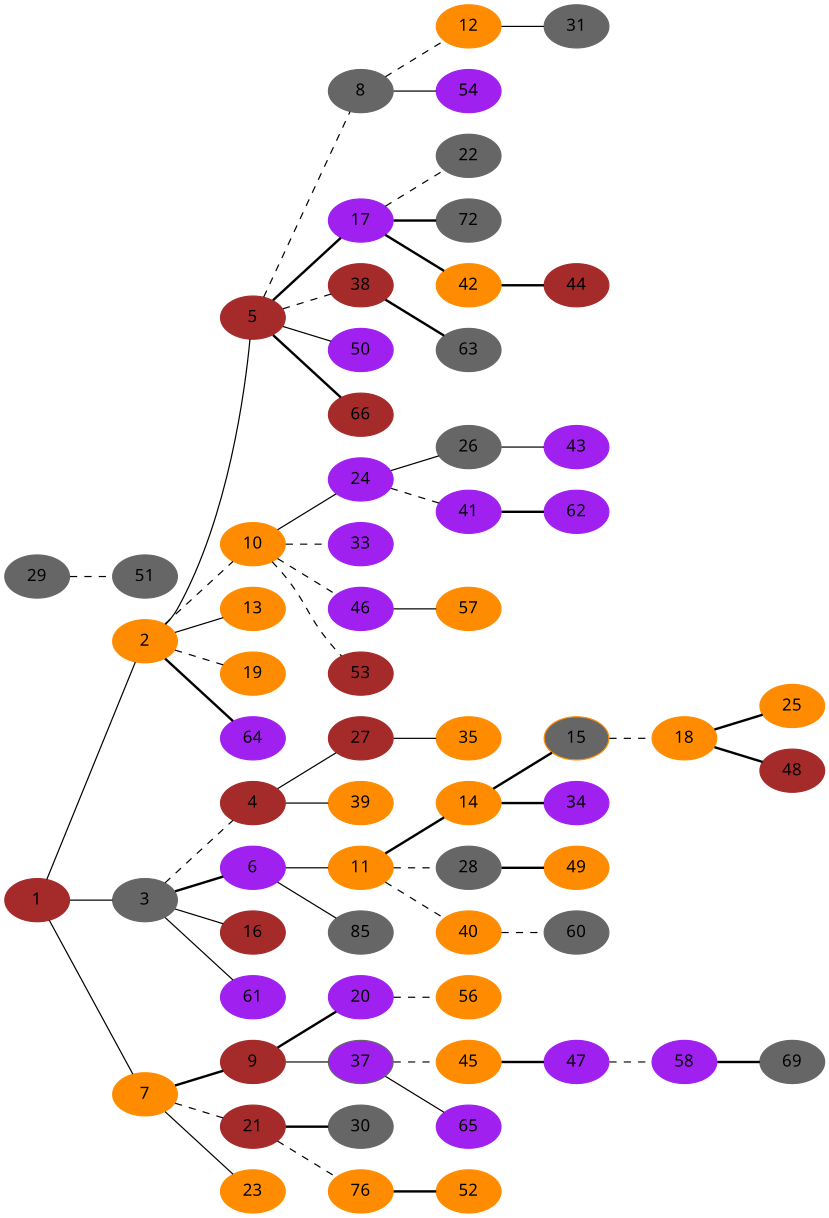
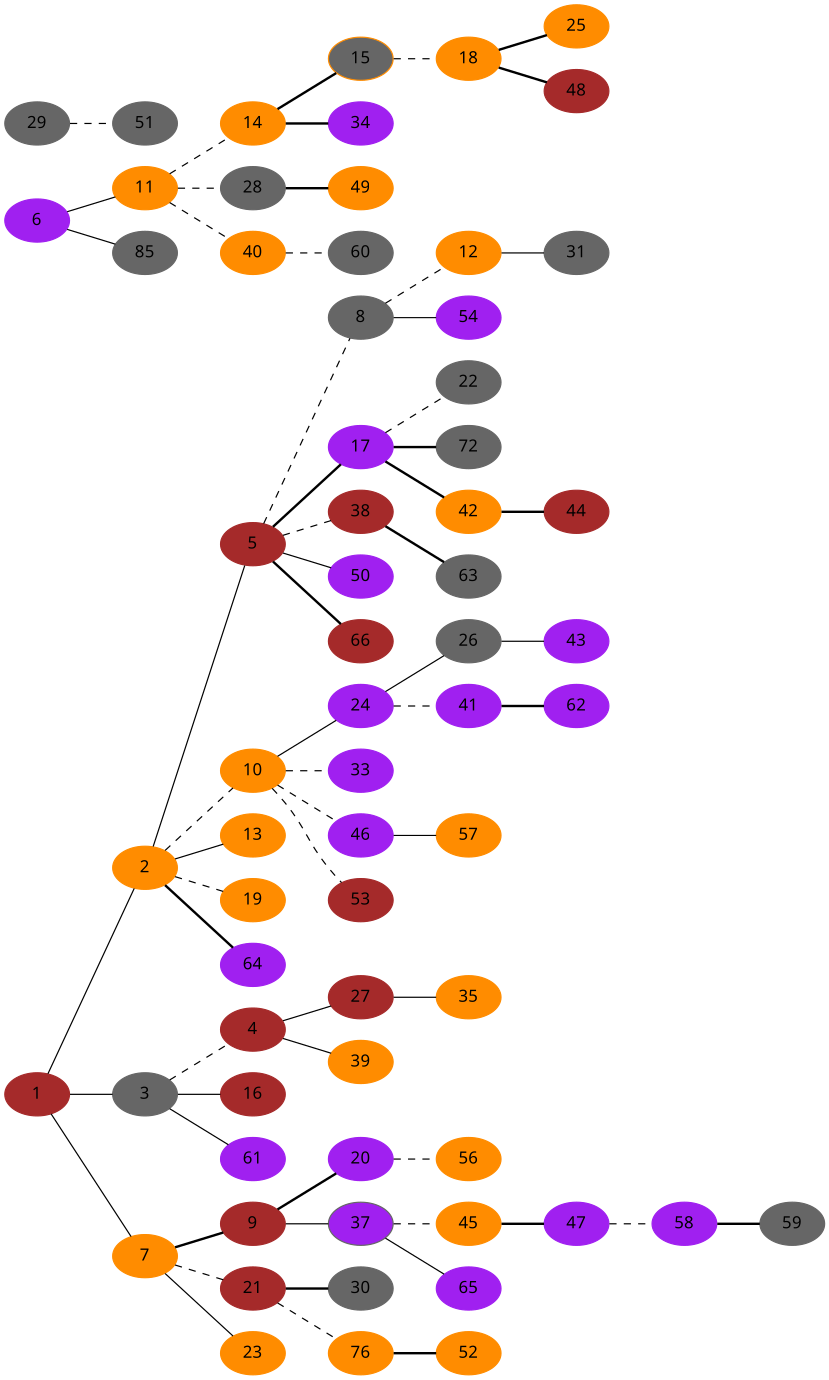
  graph {
    fontname="Noto Sans"
    rankdir=LR
    node [color=darkorange fontname="Noto Sans" style=filled]
    edge [fontname="Noto Sans" style=solid]
    1 [color=brown]
    2
    3 [color=gray40]
    7
    5 [color=brown]
    10
    13
    19
    64 [color=purple]
    4 [color=brown]
    6 [color=purple]
    16 [color=brown]
    61 [color=purple]
    9 [color=brown]
    21 [color=brown]
    23
    8 [color=gray40]
    17 [color=purple]
    38 [color=brown]
    50 [color=purple]
    66 [color=brown]
    24 [color=purple]
    33 [color=purple]
    46 [color=purple]
    53 [color=brown]
    27 [color=brown]
    39
    11
    n29 [color=gray40 label=85]
    35
    12
    54 [color=purple]
    22 [color=gray40]
    n34 [color=gray40 label=72]
    42
    63 [color=gray40]
    14
    28 [color=gray40]
    40
    20 [color=purple]
    37 [color=gray40 fillcolor=purple]
    30 [color=gray40]
    n43 [label=76]
    31 [color=gray40]
    56
    45
    65 [color=purple]
    26 [color=gray40]
    41 [color=purple]
    57
    15 [fillcolor=gray40]
    34 [color=purple]
    49
    60 [color=gray40]
    18
    25
    48 [color=brown]
    44 [color=brown]
    29 [color=gray40]
    51 [color=gray40]
    52
    43 [color=purple]
    62 [color=purple]
    47 [color=purple]
    58 [color=purple]
-   59 [color=gray40 label=69]
+   59 [color=gray40]
    1 -- 2
    1 -- 3
    1 -- 7
    2 -- 5
    2 -- 10 [style=dashed]
    2 -- 13
    2 -- 19 [style=dashed]
    2 -- 64 [style=bold]
    3 -- 4 [style=dashed]
-   3 -- 6 [style=bold]
    3 -- 16
    3 -- 61
    7 -- 9 [style=bold]
    7 -- 21 [style=dashed]
    7 -- 23
    5 -- 8 [style=dashed]
    5 -- 17 [style=bold]
    5 -- 38 [style=dashed]
    5 -- 50
    5 -- 66 [style=bold]
    10 -- 24
    10 -- 33 [style=dashed]
    10 -- 46 [style=dashed]
    10 -- 53 [style=dashed]
    4 -- 27
    4 -- 39
    6 -- 11
    6 -- n29
    9 -- 20 [style=bold]
    9 -- 37
    21 -- 30 [style=bold]
    21 -- n43 [style=dashed]
    8 -- 12 [style=dashed]
    8 -- 54
    17 -- 22 [style=dashed]
    17 -- n34 [style=bold]
    17 -- 42 [style=bold]
    38 -- 63 [style=bold]
    24 -- 26
    24 -- 41 [style=dashed]
    46 -- 57
    27 -- 35
-   11 -- 14 [style=bold]
+   11 -- 14 [style=dashed]
    11 -- 28 [style=dashed]
    11 -- 40 [style=dashed]
    12 -- 31
    42 -- 44 [style=bold]
    14 -- 15 [style=bold]
    14 -- 34 [style=bold]
    28 -- 49 [style=bold]
    40 -- 60 [style=dashed]
    20 -- 56 [style=dashed]
    37 -- 45 [style=dashed]
    37 -- 65
    n43 -- 52 [style=bold]
    45 -- 47 [style=bold]
    26 -- 43
    41 -- 62 [style=bold]
    15 -- 18 [style=dashed]
    18 -- 25 [style=bold]
    18 -- 48 [style=bold]
    29 -- 51 [style=dashed]
    47 -- 58 [style=dashed]
    58 -- 59 [style=bold]
  }
